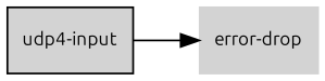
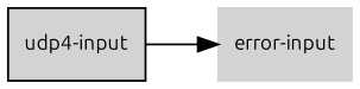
  digraph {
    rankdir=LR
    fontname=Ubuntu
    node [fillcolor=lightgray fontcolor=black fontsize=10 shape=box style=filled fontname=Ubuntu]
    "udp4-input" [color=black]
-   "error-drop" [color=lightgray]
+   "error-drop" [color=lightgray label="error-input"]
    "udp4-input" -> "error-drop" [fontsize=8 fontname=Ubuntu]
  }
